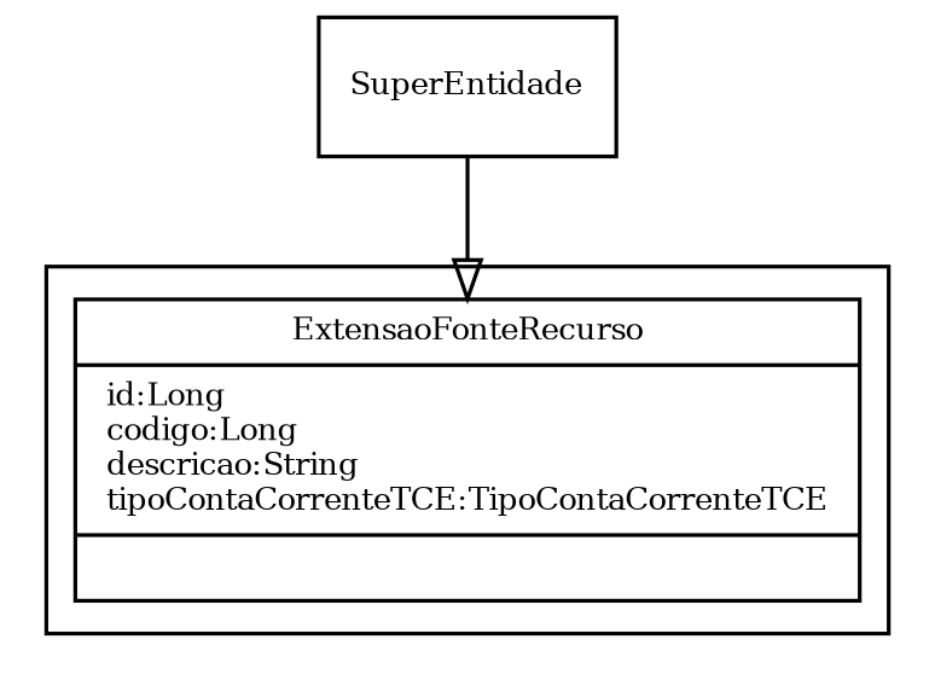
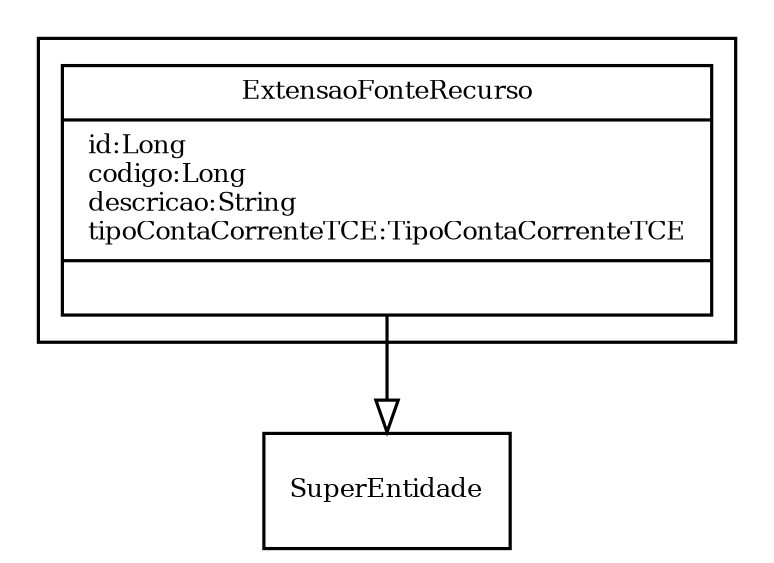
  digraph {
    fontname="DejaVu Serif"
    fontsize=8
    node [fontname="DejaVu Serif" fontsize=8 shape=record]
    n1 [label="{ExtensaoFonteRecurso|id:Long\lcodigo:Long\ldescricao:String\ltipoContaCorrenteTCE:TipoContaCorrenteTCE\l|\l}"]
    SuperEntidade
    subgraph cluster_1 {
      n1
    }
-   SuperEntidade -> n1 [arrowhead=empty fontname="DejaVu Serif" fontsize=8]
+   n1 -> SuperEntidade [arrowhead=empty fontname="DejaVu Serif" fontsize=8]
  }
